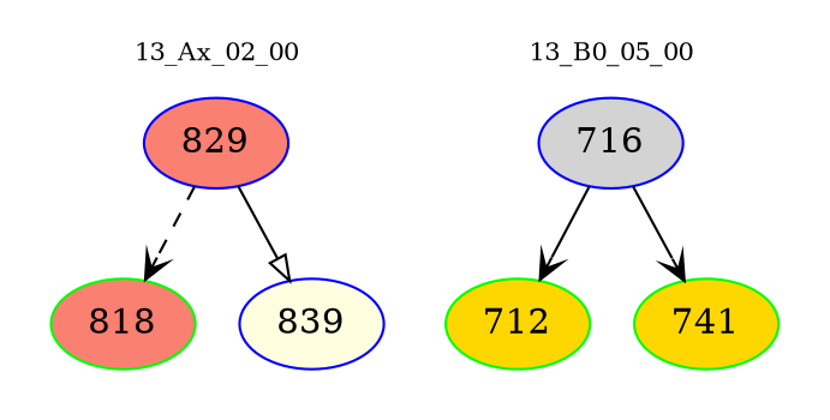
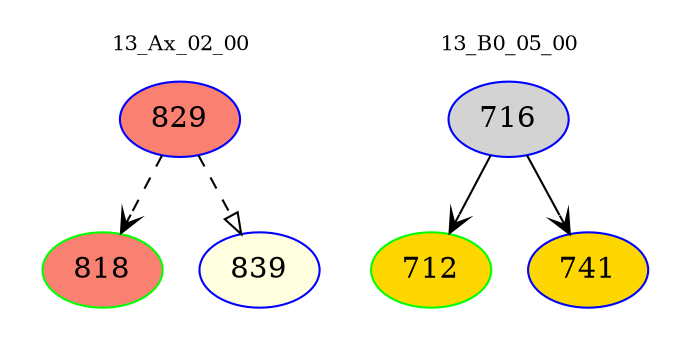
  digraph {
    node [color=blue fillcolor=salmon style=filled]
    edge [arrowhead=vee color=black style=dashed]
    n1 [label=829]
    n2 [color=green label=818]
    n3 [fillcolor=lightyellow label=839]
    n4 [fillcolor=lightgrey label=716]
    n5 [color=green fillcolor=gold label=712]
-   n6 [color=green fillcolor=gold label=741]
+   n6 [fillcolor=gold label=741]
    subgraph cluster_1 {
      color=white
      fontsize=10
      label="13_Ax_02_00"
      n1
      n2
      n3
    }
    subgraph cluster_2 {
      color=white
      fontsize=10
      label="13_B0_05_00"
      n4
      n5
      n6
    }
    n1 -> n2
-   n1 -> n3 [arrowhead=onormal style=solid]
+   n1 -> n3 [arrowhead=onormal]
    n4 -> n5 [style=solid]
    n4 -> n6 [style=solid]
  }
